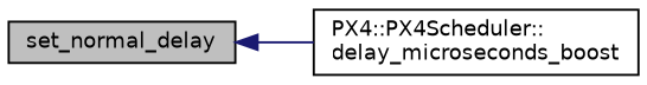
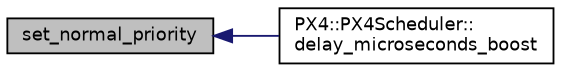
  digraph {
    rankdir=LR
    node [color=black fontname=Helvetica fontsize=10 shape=record style=filled]
-   n1 [fillcolor=grey75 fontcolor=black height=0.2 label=set_normal_delay width=0.4]
+   n1 [fillcolor=grey75 fontcolor=black height=0.2 label=set_normal_priority width=0.4]
    n2 [fillcolor=white height=0.2 label="PX4::PX4Scheduler::\ldelay_microseconds_boost" width=0.4]
    n1 -> n2 [color=midnightblue dir=back fontname=Helvetica fontsize=10 labelfontname=Helvetica labelfontsize=10 style=solid]
  }
